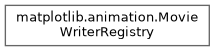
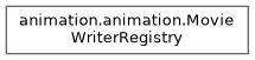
  digraph {
    rankdir=LR
-   n1 [color=grey40 fillcolor=white fontname=Helvetica fontsize=10 height=0.2 label="matplotlib.animation.Movie\lWriterRegistry" shape=box style=filled width=0.4]
+   n1 [color=grey40 fillcolor=white fontname=Helvetica fontsize=10 height=0.2 label="animation.animation.Movie\lWriterRegistry" shape=box style=filled width=0.4]
  }
